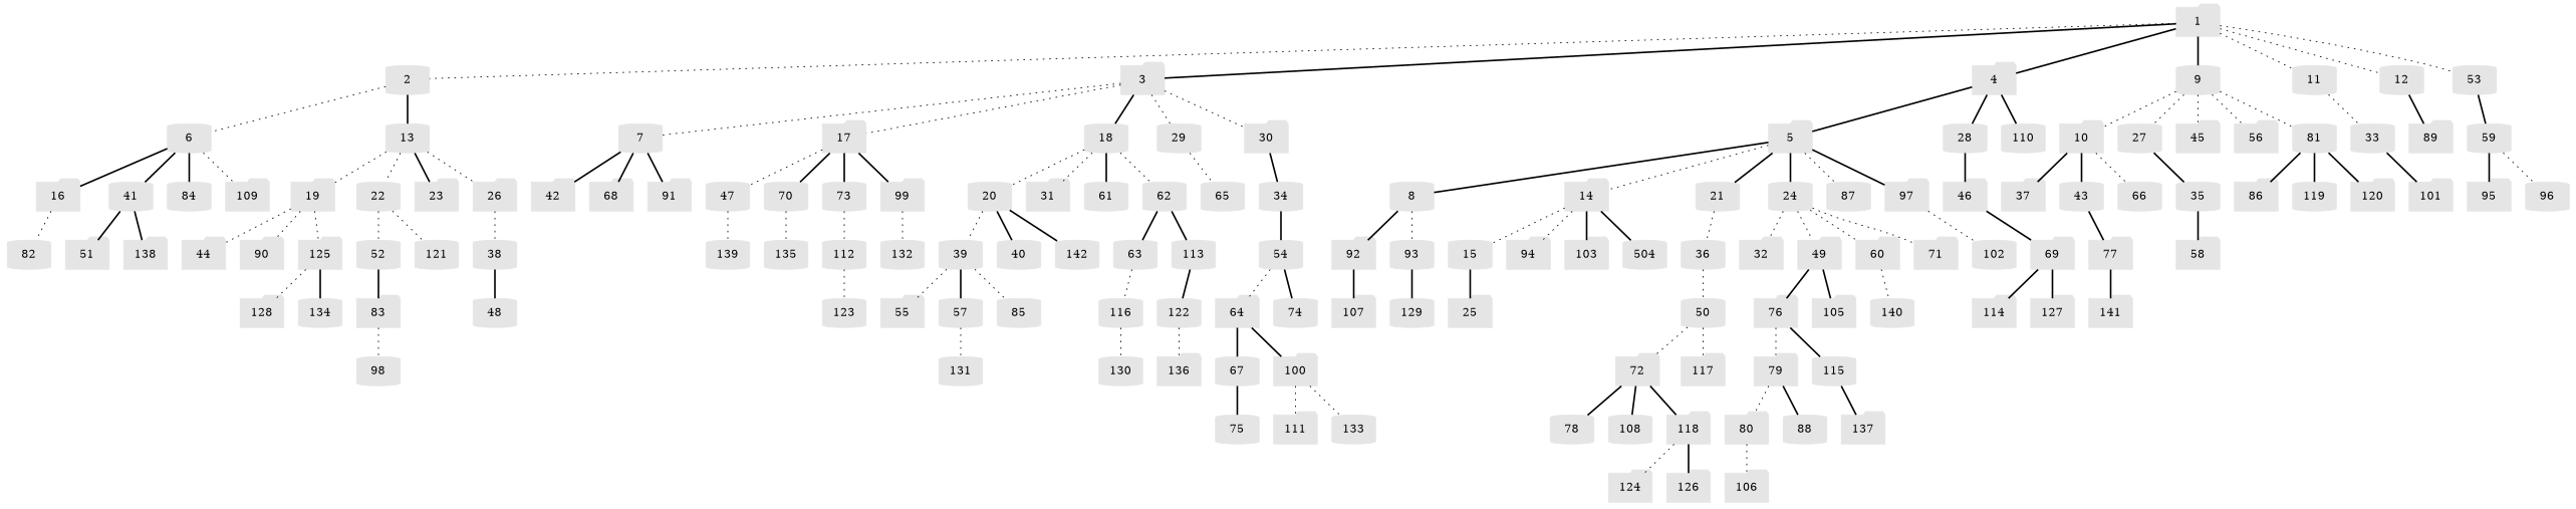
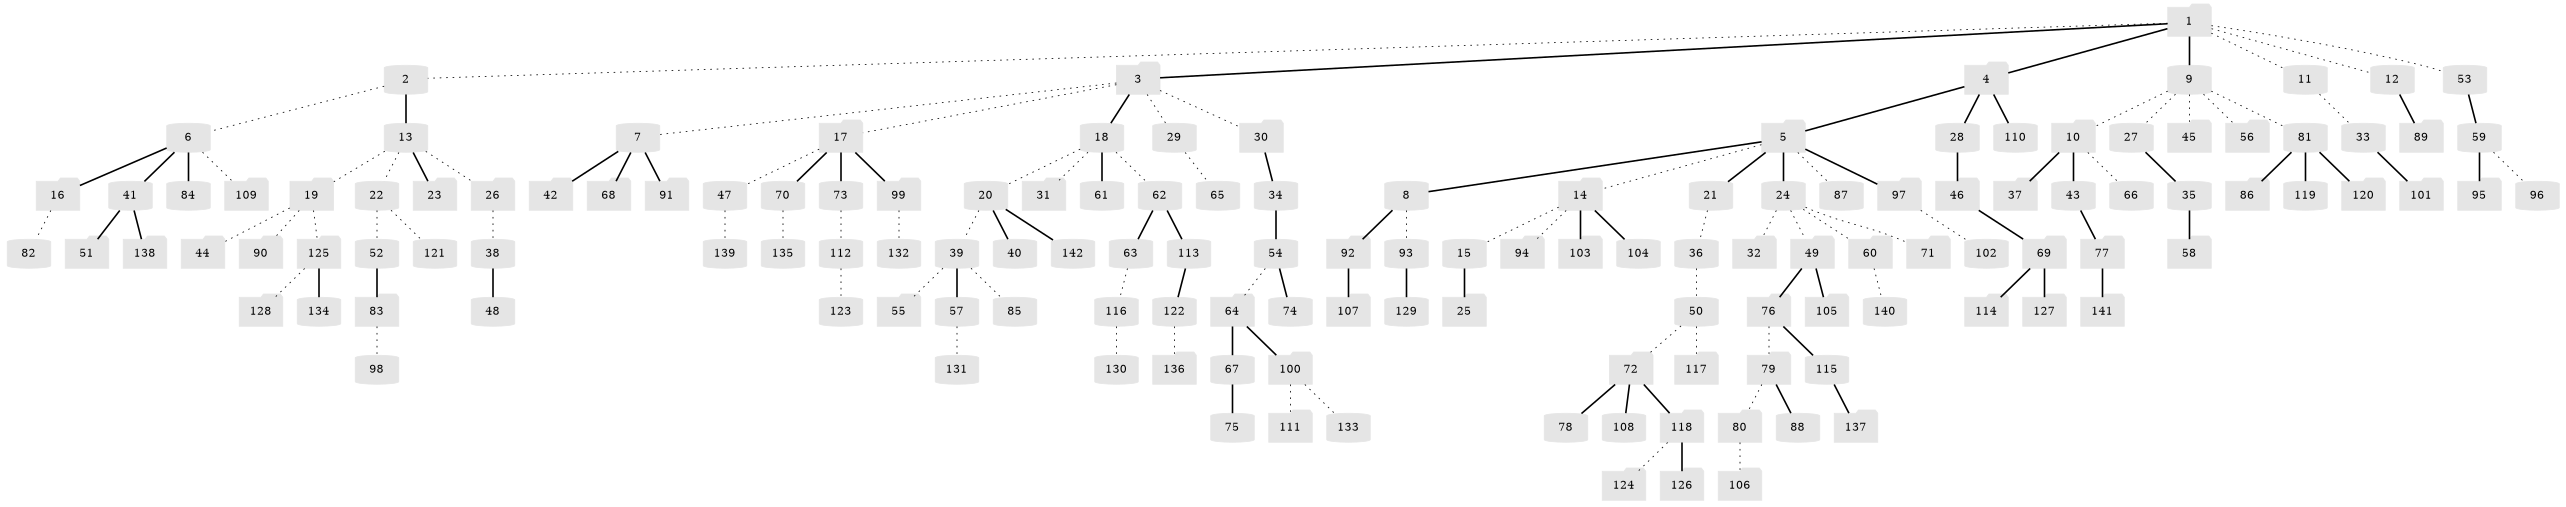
  graph {
    node [color=gray90 shape=cylinder style=filled]
    edge [style=bold]
    1 [shape=folder]
    2
    3 [shape=folder]
    4 [shape=folder]
    9
    11
    12
    53
    6
    13
    7
    17 [shape=folder]
    18
    29
    30 [shape=folder]
    5 [shape=folder]
    28
    110
    10 [shape=folder]
    27
    45 [shape=folder]
    56 [shape=folder]
    81
    33
    89 [shape=folder]
    59
    16 [shape=folder]
    41
    84
    109 [shape=folder]
    19 [shape=folder]
    22
    23 [shape=folder]
    26 [shape=folder]
    42 [shape=folder]
    68 [shape=folder]
    91 [shape=folder]
    47
    70
    73
    99 [shape=folder]
    20
    31 [shape=folder]
    61
    62
    65
    34
    8
    14 [shape=folder]
    21
    24
    87
    97 [shape=folder]
    46 [shape=folder]
    92 [shape=folder]
    93
    15
    94 [shape=folder]
    103 [shape=folder]
-   104 [label=504]
+   104
    36
    32 [shape=folder]
    49 [shape=folder]
    60 [shape=folder]
    71 [shape=folder]
    102
    82
    51 [shape=folder]
    138 [shape=folder]
    107 [shape=folder]
    129
    37 [shape=folder]
    43
    66
    35
    86 [shape=folder]
    119
    120 [shape=folder]
    77 [shape=folder]
    101 [shape=folder]
    44 [shape=folder]
    90 [shape=folder]
    125 [shape=folder]
    52
    121
    38
    25 [shape=folder]
    139
    135
    112
    132
    39
    40
    142
    63
    113
    128 [shape=folder]
    134
    55 [shape=folder]
    57
    85
    50
    83 [shape=folder]
    76 [shape=folder]
    105 [shape=folder]
    140
    48
    58 [shape=folder]
    69 [shape=folder]
    54
    64 [shape=folder]
    74
    72 [shape=folder]
    117 [shape=folder]
    131
    141 [shape=folder]
    114 [shape=folder]
    127 [shape=folder]
    79 [shape=folder]
    115
    78
    108
    118 [shape=folder]
    98
    95 [shape=folder]
    96
    67
    100 [shape=folder]
    116
    122
    130
    75
    111 [shape=folder]
    133
    124 [shape=folder]
    126 [shape=folder]
    123
    80 [shape=folder]
    88
    137 [shape=folder]
    106 [shape=folder]
    136 [shape=folder]
    1 -- 2 [style=dotted]
    1 -- 3
    1 -- 4
    1 -- 9
    1 -- 11 [style=dotted]
    1 -- 12 [style=dotted]
    1 -- 53 [style=dotted]
    2 -- 6 [style=dotted]
    2 -- 13
    3 -- 7 [style=dotted]
    3 -- 17 [style=dotted]
    3 -- 18
    3 -- 29 [style=dotted]
    3 -- 30 [style=dotted]
    4 -- 5
    4 -- 28
    4 -- 110
    9 -- 10 [style=dotted]
    9 -- 27 [style=dotted]
    9 -- 45 [style=dotted]
    9 -- 56 [style=dotted]
    9 -- 81 [style=dotted]
    11 -- 33 [style=dotted]
    12 -- 89
    53 -- 59
    6 -- 16
    6 -- 41
    6 -- 84
    6 -- 109 [style=dotted]
    13 -- 19 [style=dotted]
    13 -- 22 [style=dotted]
    13 -- 23
    13 -- 26 [style=dotted]
    7 -- 42
    7 -- 68
    7 -- 91
    17 -- 47 [style=dotted]
    17 -- 70
    17 -- 73
    17 -- 99
    18 -- 20 [style=dotted]
    18 -- 31 [style=dotted]
    18 -- 61
    18 -- 62 [style=dotted]
    29 -- 65 [style=dotted]
    30 -- 34
    5 -- 8
    5 -- 14 [style=dotted]
    5 -- 21
    5 -- 24
    5 -- 87 [style=dotted]
    5 -- 97
    28 -- 46
    10 -- 37
    10 -- 43
    10 -- 66 [style=dotted]
    27 -- 35
    81 -- 86
    81 -- 119
    81 -- 120
    33 -- 101
    59 -- 95
    59 -- 96 [style=dotted]
    16 -- 82 [style=dotted]
    41 -- 51
    41 -- 138
    19 -- 44 [style=dotted]
    19 -- 90 [style=dotted]
    19 -- 125 [style=dotted]
    22 -- 52 [style=dotted]
    22 -- 121 [style=dotted]
    26 -- 38 [style=dotted]
    47 -- 139 [style=dotted]
    70 -- 135 [style=dotted]
    73 -- 112 [style=dotted]
    99 -- 132 [style=dotted]
    20 -- 39 [style=dotted]
    20 -- 40
    20 -- 142
    62 -- 63
    62 -- 113
    34 -- 54
    8 -- 92
    8 -- 93 [style=dotted]
    14 -- 15 [style=dotted]
    14 -- 94 [style=dotted]
    14 -- 103
    14 -- 104
    21 -- 36 [style=dotted]
    24 -- 32 [style=dotted]
    24 -- 49 [style=dotted]
    24 -- 60 [style=dotted]
    24 -- 71 [style=dotted]
    97 -- 102 [style=dotted]
    46 -- 69
    92 -- 107
    93 -- 129
    15 -- 25
    36 -- 50 [style=dotted]
    49 -- 76
    49 -- 105
    60 -- 140 [style=dotted]
    43 -- 77
    35 -- 58
    77 -- 141
    125 -- 128 [style=dotted]
    125 -- 134
    52 -- 83
    38 -- 48
    112 -- 123 [style=dotted]
    39 -- 55 [style=dotted]
    39 -- 57
    39 -- 85 [style=dotted]
    63 -- 116 [style=dotted]
    113 -- 122
    57 -- 131 [style=dotted]
    50 -- 72 [style=dotted]
    50 -- 117 [style=dotted]
    83 -- 98 [style=dotted]
    76 -- 79 [style=dotted]
    76 -- 115
    69 -- 114
    69 -- 127
    54 -- 64 [style=dotted]
    54 -- 74
    64 -- 67
    64 -- 100
    72 -- 78
    72 -- 108
    72 -- 118
    79 -- 80 [style=dotted]
    79 -- 88
    115 -- 137
    118 -- 124 [style=dotted]
    118 -- 126
    67 -- 75
    100 -- 111 [style=dotted]
    100 -- 133 [style=dotted]
    116 -- 130 [style=dotted]
    122 -- 136 [style=dotted]
    80 -- 106 [style=dotted]
  }
